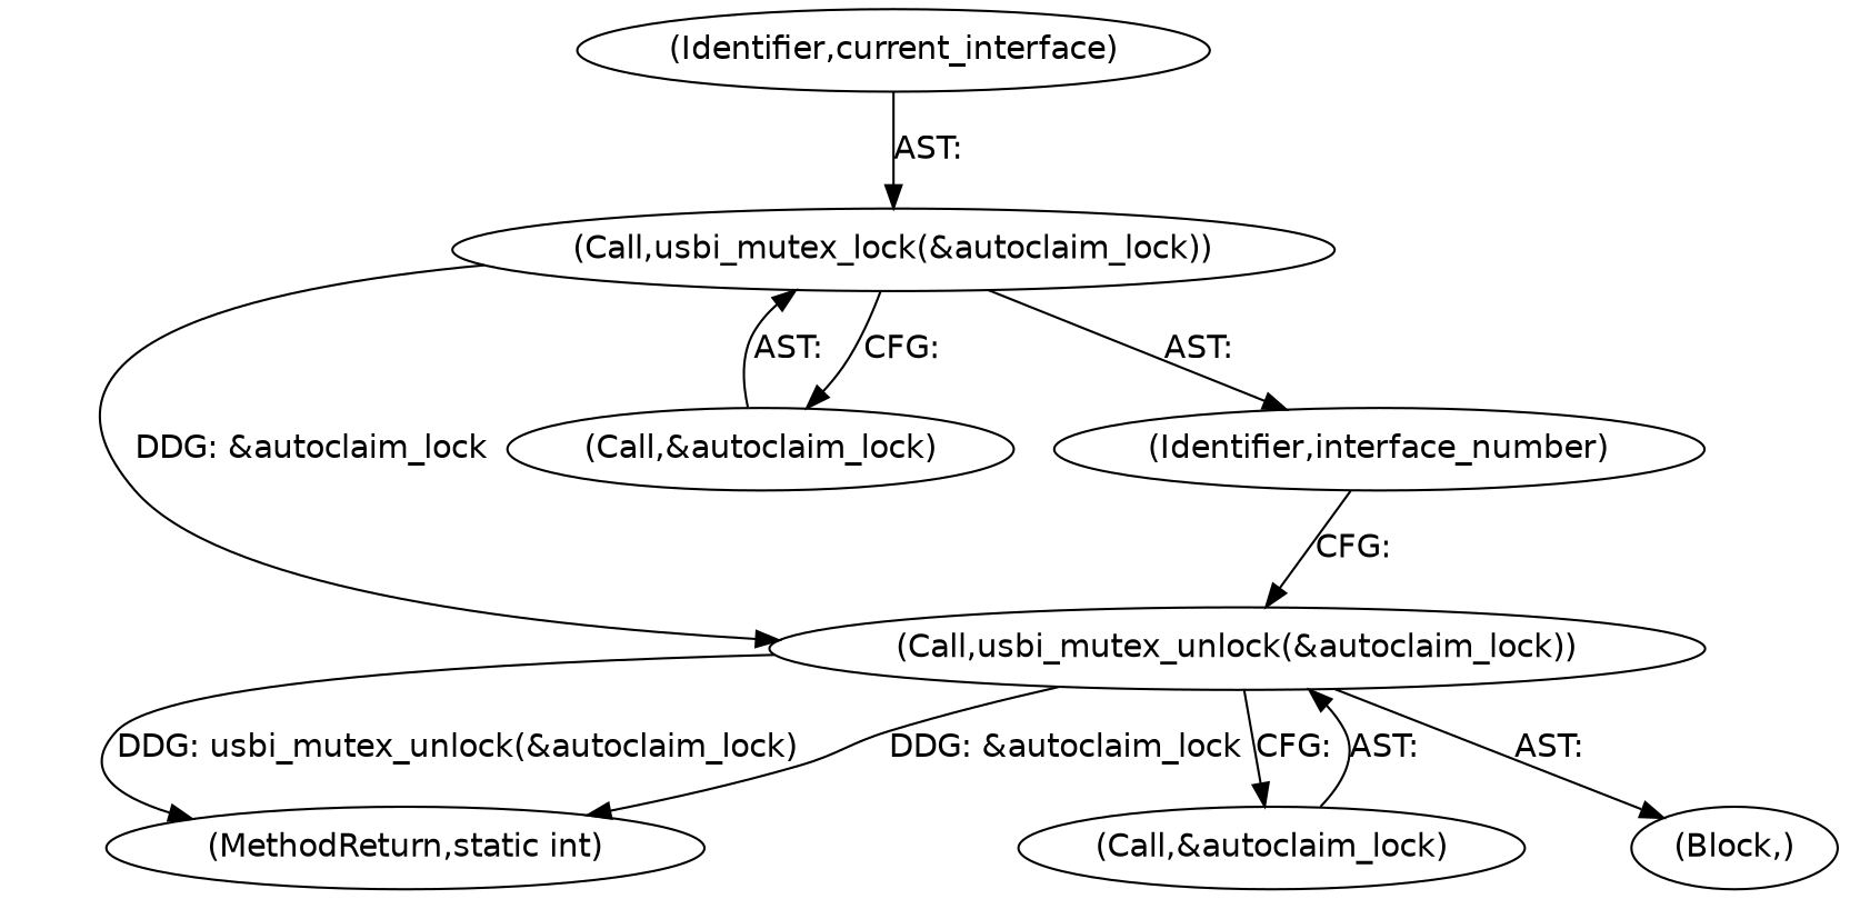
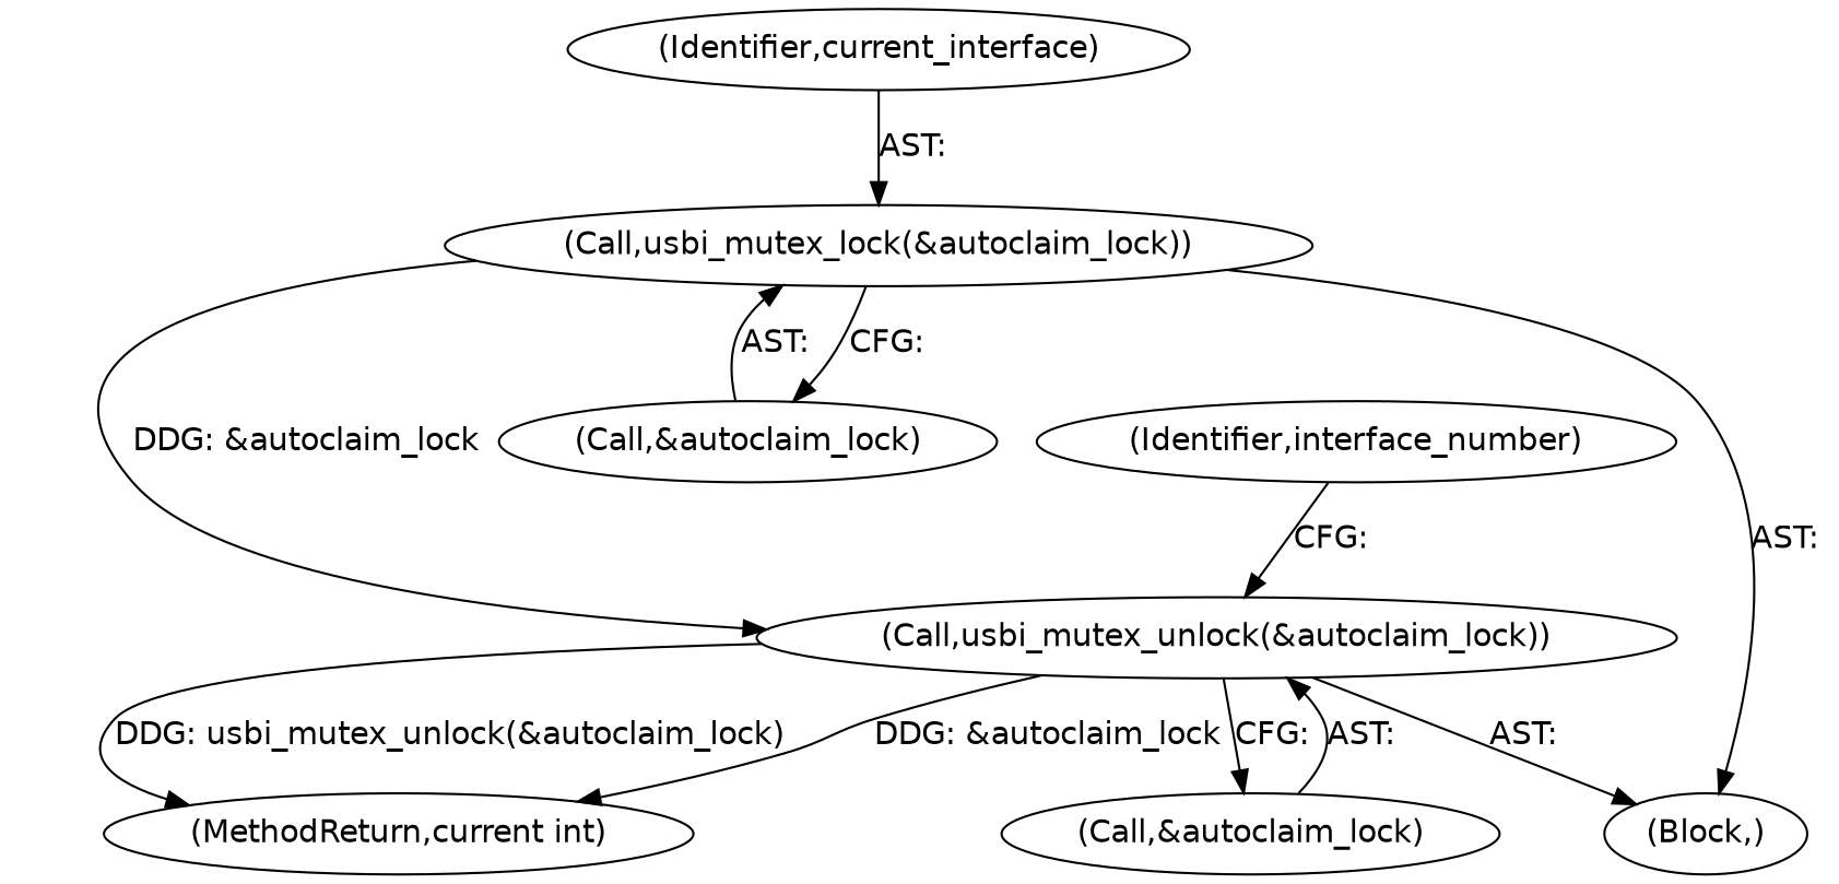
  digraph {
    fontname="DejaVu Sans"
    node [fontname="DejaVu Sans"]
    edge [fontname="DejaVu Sans"]
    n1 [label="(Call,usbi_mutex_lock(&autoclaim_lock))"]
    n2 [label="(Call,usbi_mutex_unlock(&autoclaim_lock))"]
    n3 [label="(Call,&autoclaim_lock)"]
    n4 [label="(Block,)"]
-   n5 [label="(MethodReturn,static int)"]
+   n5 [label="(MethodReturn,current int)"]
    n6 [label="(Call,&autoclaim_lock)"]
    n7 [label="(Identifier,current_interface)"]
    n8 [label="(Identifier,interface_number)"]
    n1 -> n2 [label="DDG: &autoclaim_lock"]
    n1 -> n3 [label="CFG: "]
-   n1 -> n8 [label="AST: "]
+   n1 -> n4 [label="AST: "]
    n2 -> n4 [label="AST: "]
    n2 -> n5 [label="DDG: usbi_mutex_unlock(&autoclaim_lock)"]
    n2 -> n5 [label="DDG: &autoclaim_lock"]
    n2 -> n6 [label="CFG: "]
    n3 -> n1 [label="AST: "]
    n6 -> n2 [label="AST: "]
    n7 -> n1 [label="AST: "]
    n8 -> n2 [label="CFG: "]
  }
